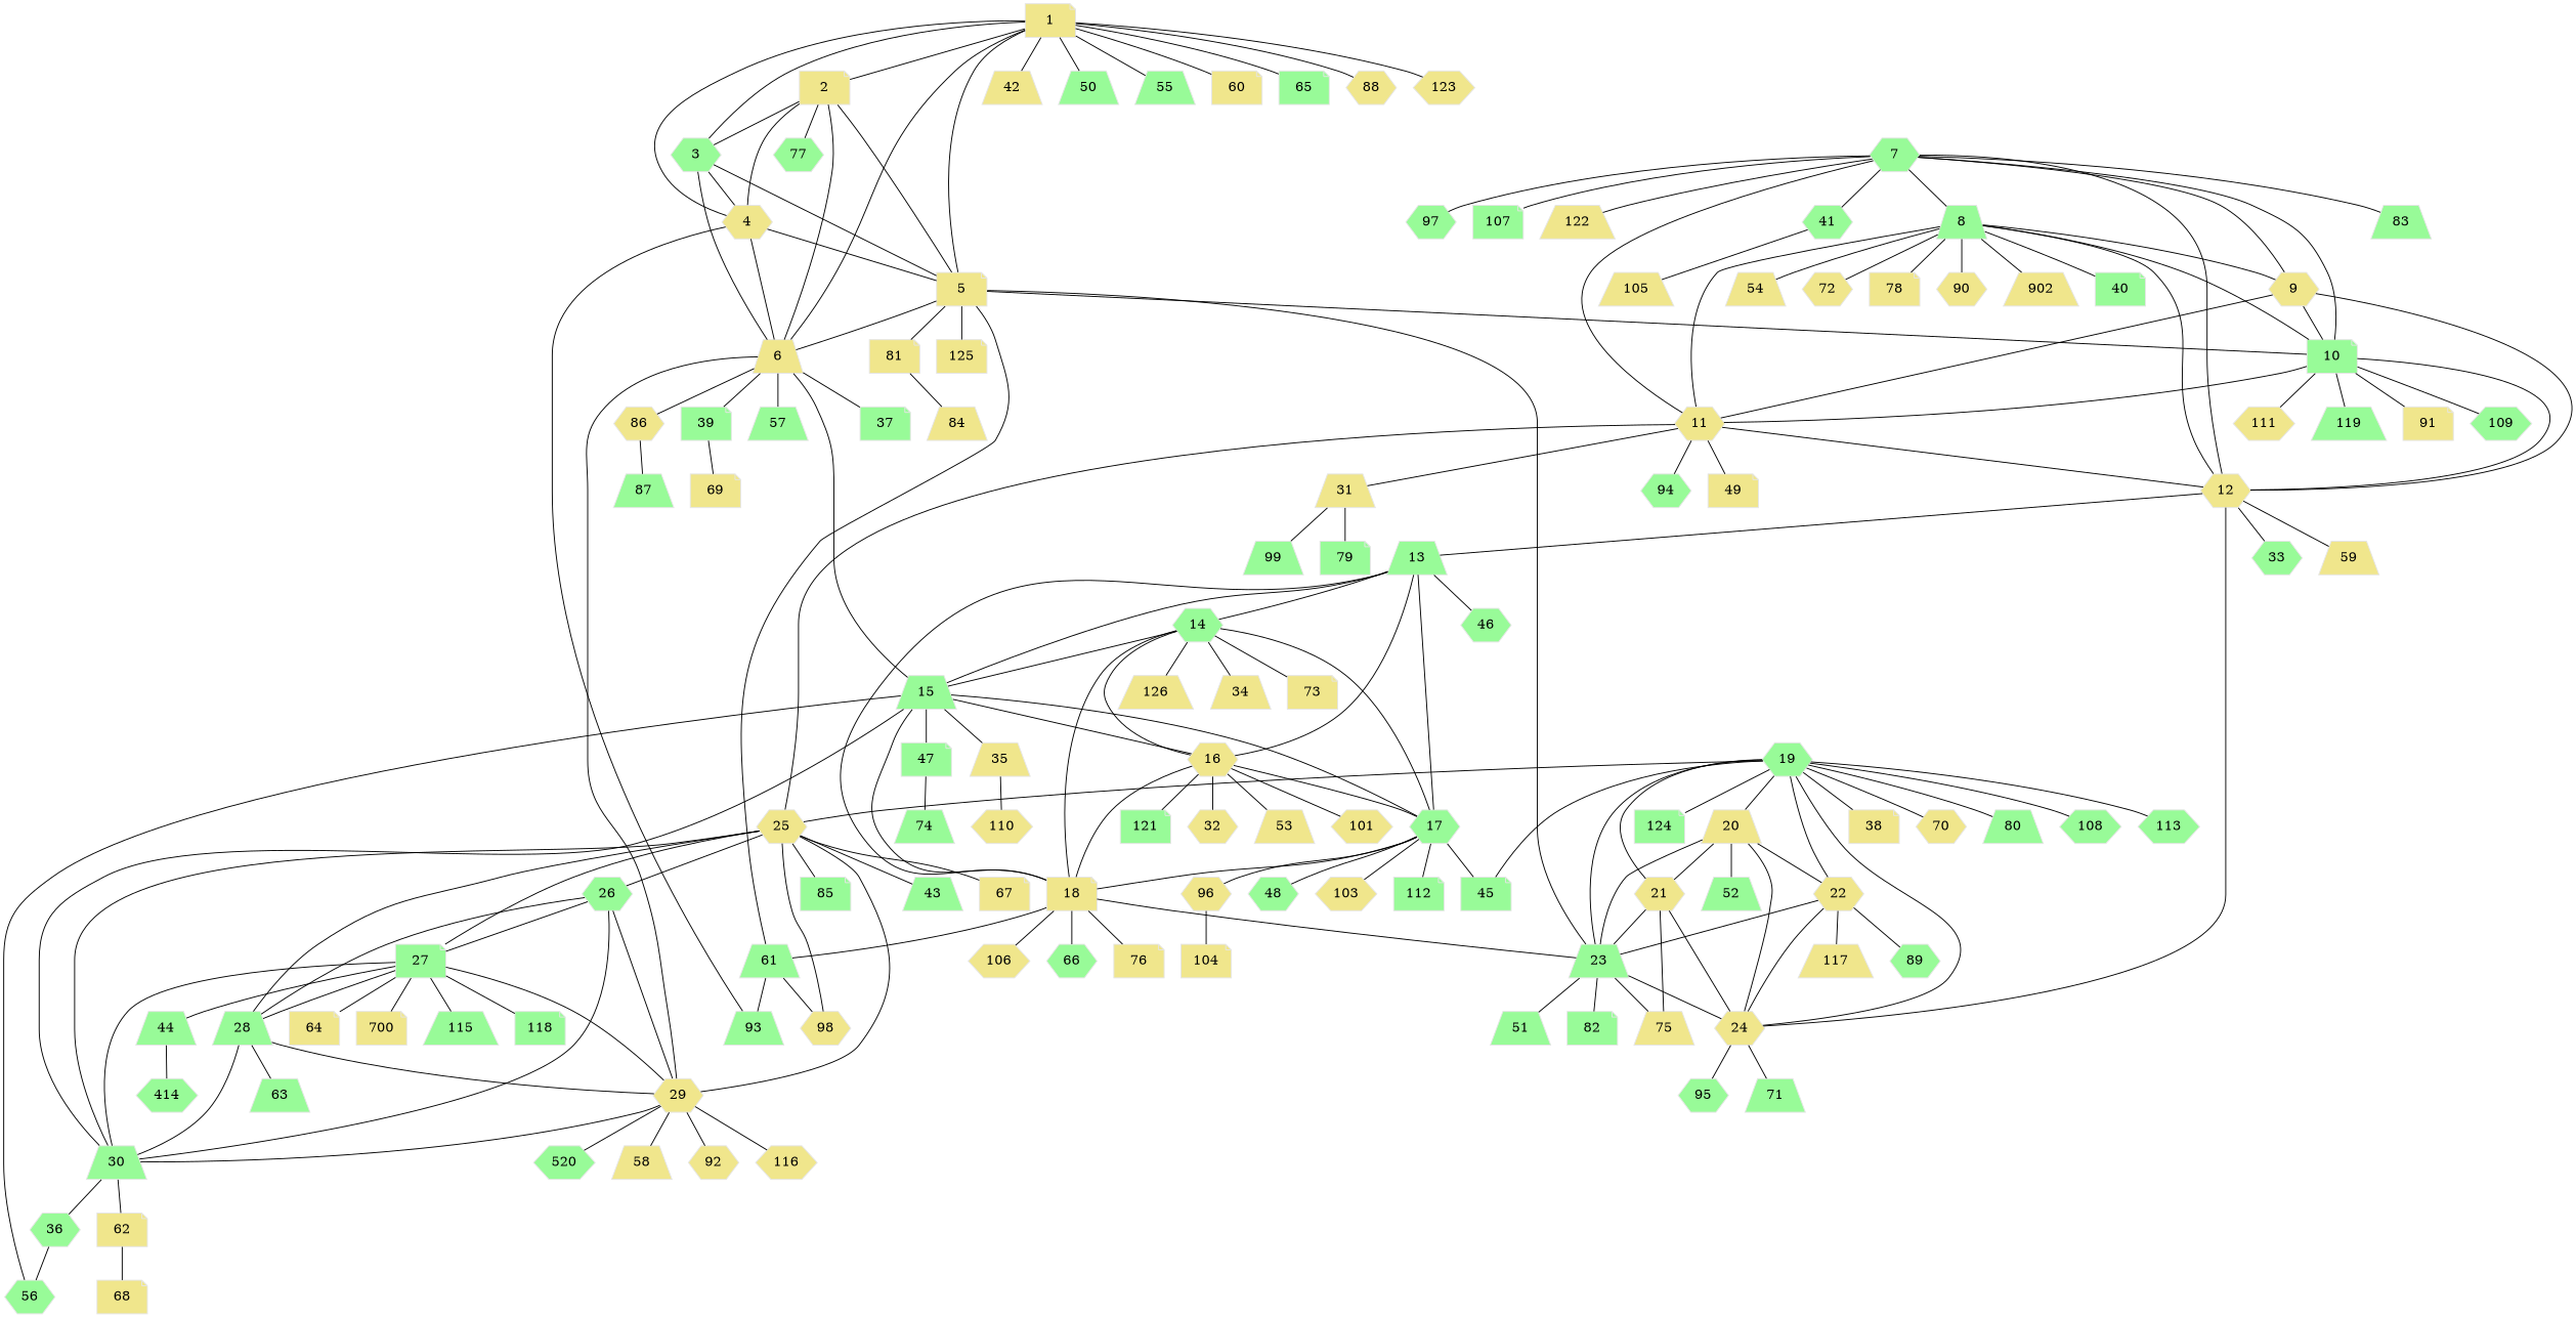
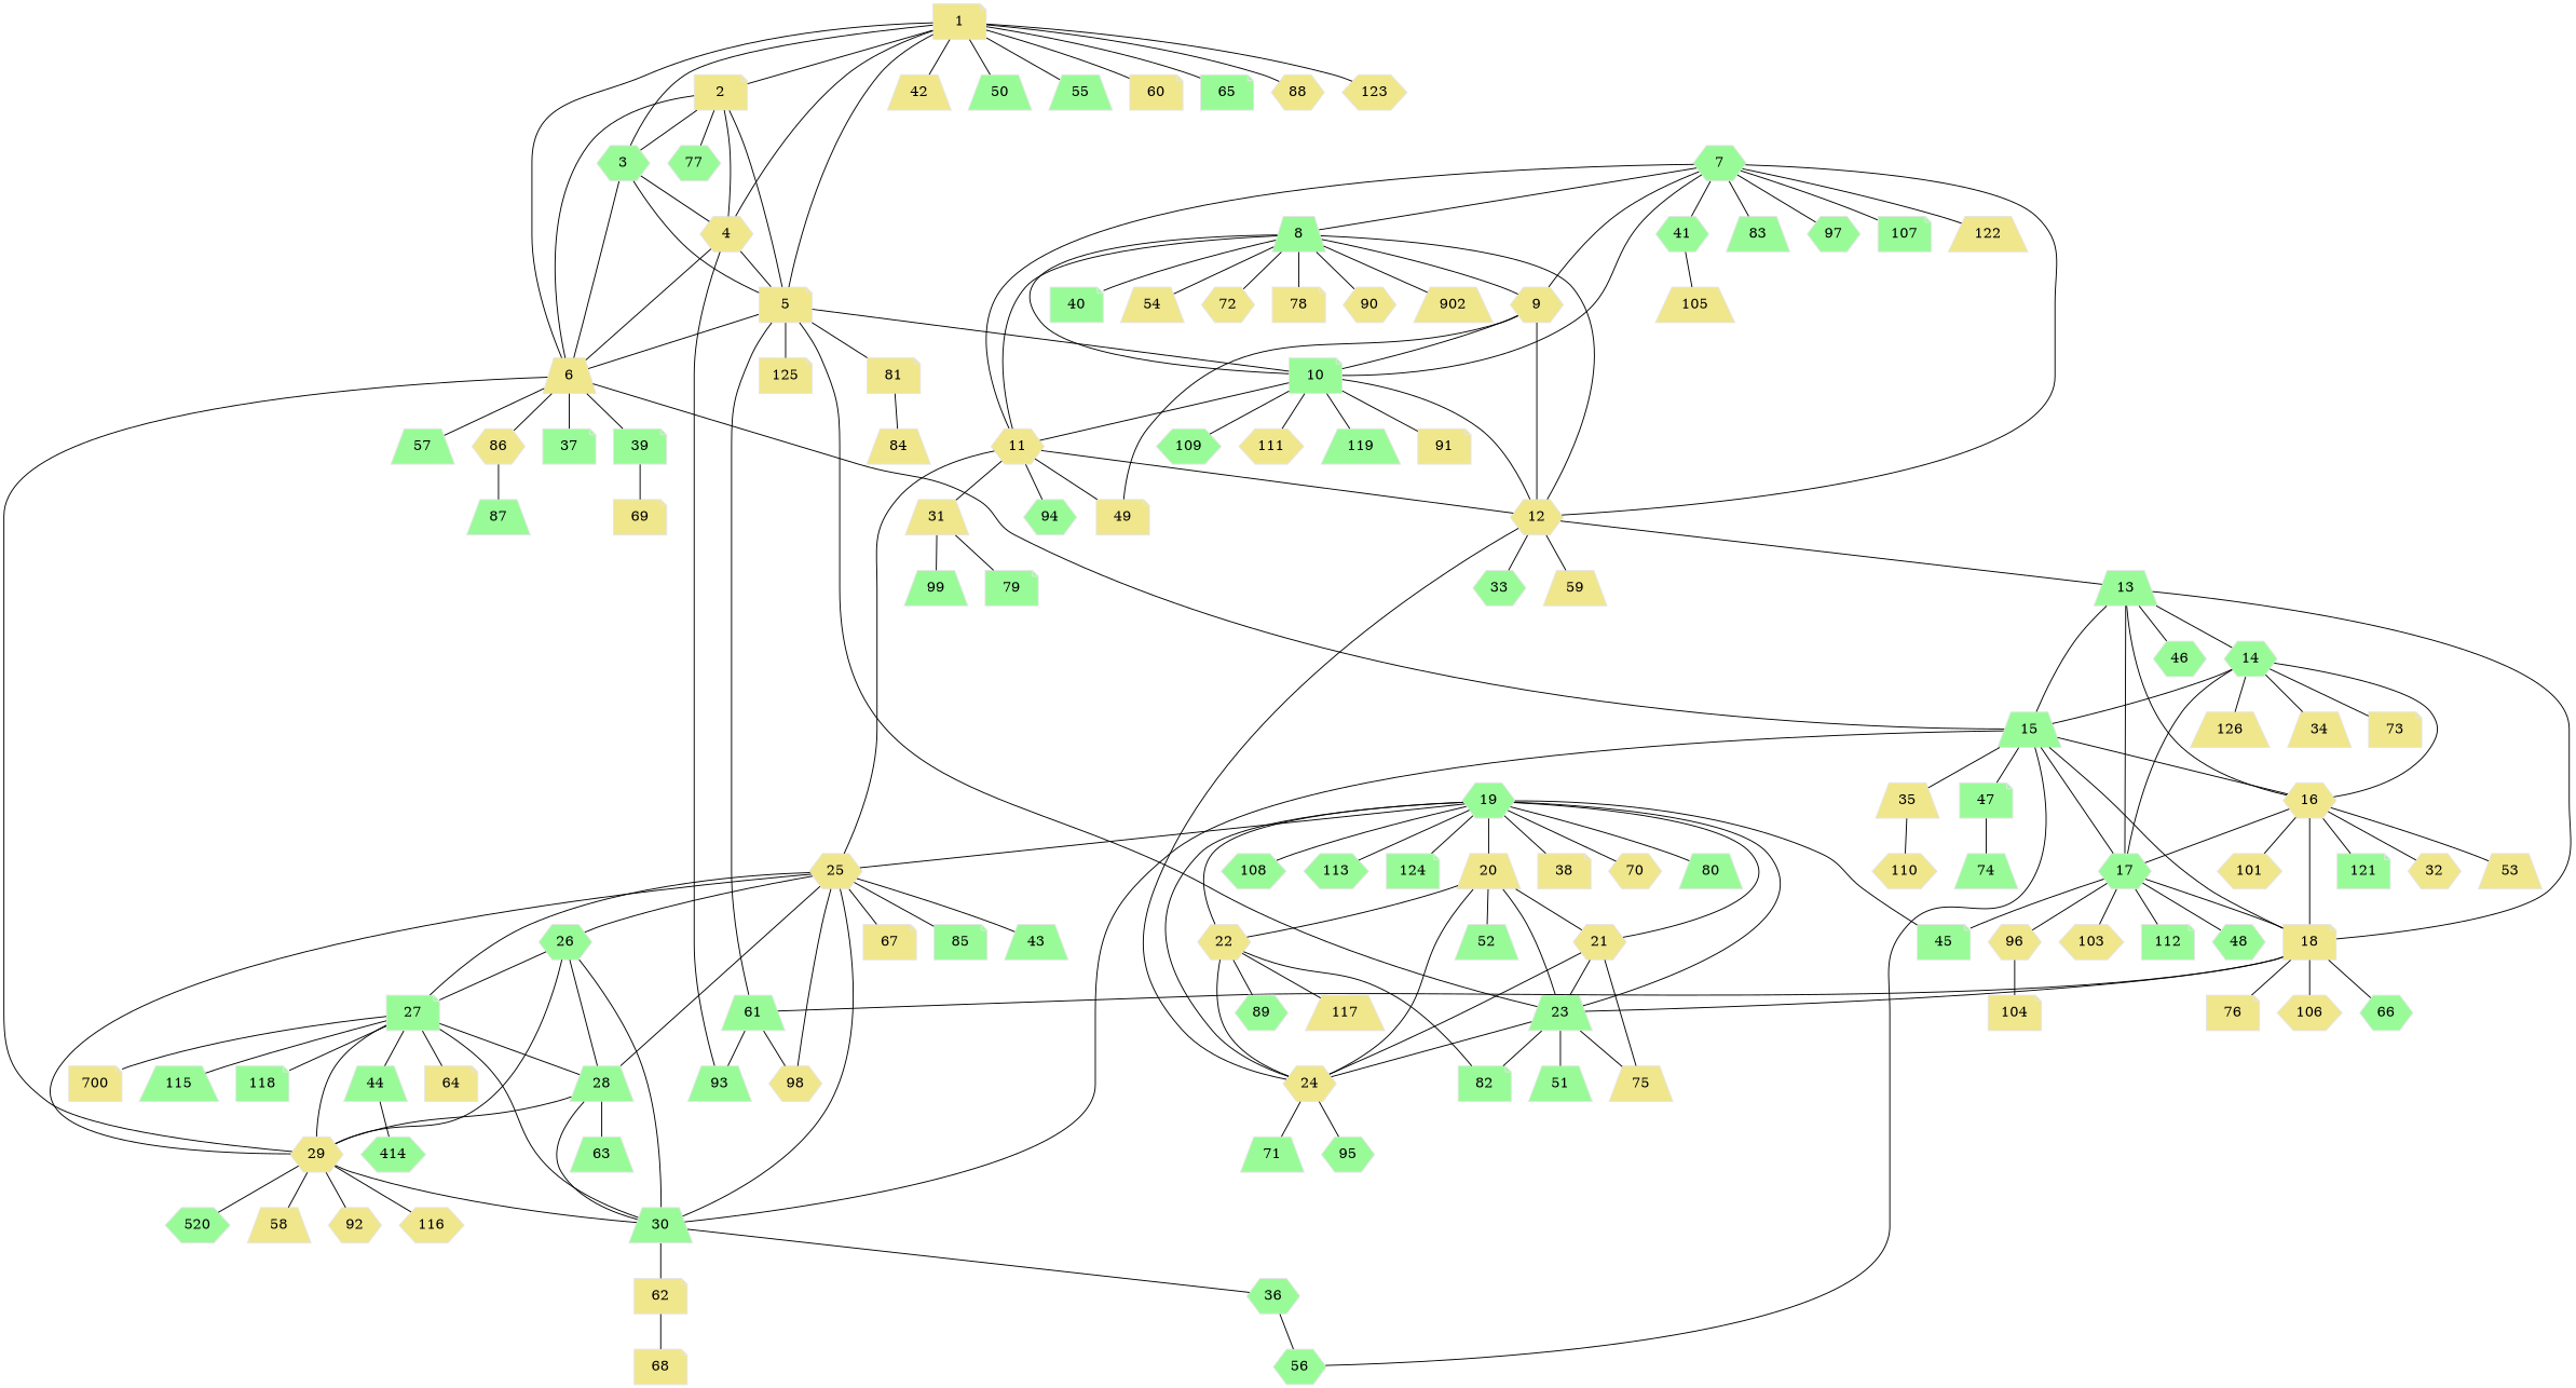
  graph {
    node [color=gray90 fillcolor=khaki shape=hexagon style=filled]
    1 [shape=note]
    2 [shape=note]
    3 [fillcolor=palegreen]
    4
    5 [shape=note]
    6 [shape=trapezium]
    42 [shape=trapezium]
    50 [fillcolor=palegreen shape=trapezium]
    55 [fillcolor=palegreen shape=trapezium]
    60 [shape=note]
    65 [fillcolor=palegreen shape=note]
    88
    123
    77 [fillcolor=palegreen]
    93 [fillcolor=palegreen shape=trapezium]
    10 [fillcolor=palegreen shape=note]
    23 [fillcolor=palegreen shape=trapezium]
    61 [fillcolor=palegreen shape=trapezium]
    81 [shape=note]
    125 [shape=note]
    15 [fillcolor=palegreen shape=trapezium]
    29
    37 [fillcolor=palegreen shape=note]
    39 [fillcolor=palegreen shape=note]
    57 [fillcolor=palegreen shape=trapezium]
    86
    11
    12
    91 [shape=note]
    109 [fillcolor=palegreen]
    111
    119 [fillcolor=palegreen shape=trapezium]
    24
    51 [fillcolor=palegreen shape=trapezium]
    75 [shape=trapezium]
    82 [fillcolor=palegreen shape=note]
    98
    84 [shape=trapezium]
    16
    17 [fillcolor=palegreen]
    18 [shape=note]
    30 [fillcolor=palegreen shape=trapezium]
    35 [shape=trapezium]
    47 [fillcolor=palegreen shape=note]
    56 [fillcolor=palegreen]
    58 [shape=trapezium]
    92
    116
    n49 [fillcolor=palegreen label=520]
    69 [shape=note]
    87 [fillcolor=palegreen shape=trapezium]
    7 [fillcolor=palegreen]
    8 [fillcolor=palegreen shape=trapezium]
    9
    41 [fillcolor=palegreen]
    83 [fillcolor=palegreen shape=trapezium]
    97 [fillcolor=palegreen]
    107 [fillcolor=palegreen shape=note]
    122 [shape=trapezium]
    40 [fillcolor=palegreen shape=note]
    54 [shape=trapezium]
    72
    78 [shape=note]
    90
    n65 [label=902 shape=trapezium]
    25
    31 [shape=trapezium]
    49 [shape=note]
    94 [fillcolor=palegreen]
    13 [fillcolor=palegreen shape=trapezium]
    33 [fillcolor=palegreen]
    59 [shape=trapezium]
    105 [shape=trapezium]
    26 [fillcolor=palegreen]
    27 [fillcolor=palegreen shape=note]
    28 [fillcolor=palegreen shape=trapezium]
    43 [fillcolor=palegreen shape=trapezium]
    67 [shape=note]
    85 [fillcolor=palegreen shape=note]
    79 [fillcolor=palegreen shape=note]
    99 [fillcolor=palegreen shape=trapezium]
    14 [fillcolor=palegreen]
    46 [fillcolor=palegreen]
    71 [fillcolor=palegreen shape=trapezium]
    95 [fillcolor=palegreen]
    34 [shape=trapezium]
    73 [shape=note]
    126 [shape=trapezium]
    32
    53 [shape=trapezium]
    101
    121 [fillcolor=palegreen shape=note]
    45 [fillcolor=palegreen shape=note]
    48 [fillcolor=palegreen]
    96
    103
    112 [fillcolor=palegreen shape=note]
    66 [fillcolor=palegreen]
    76 [shape=note]
    106
    36 [fillcolor=palegreen]
    62 [shape=note]
    110
    74 [fillcolor=palegreen shape=trapezium]
    104 [shape=note]
    19 [fillcolor=palegreen]
    20 [shape=trapezium]
    21
    22
    38 [shape=note]
    70
    80 [fillcolor=palegreen shape=trapezium]
    108 [fillcolor=palegreen]
    113 [fillcolor=palegreen]
    124 [fillcolor=palegreen shape=note]
    52 [fillcolor=palegreen shape=trapezium]
    89 [fillcolor=palegreen]
    117 [shape=trapezium]
    44 [fillcolor=palegreen shape=trapezium]
    64 [shape=note]
    n121 [label=700 shape=note]
    115 [fillcolor=palegreen shape=trapezium]
    118 [fillcolor=palegreen shape=note]
    63 [fillcolor=palegreen shape=trapezium]
    n125 [fillcolor=palegreen label=414]
    68 [shape=note]
    1 -- 2
    1 -- 3
    1 -- 4
    1 -- 5
    1 -- 6
    1 -- 42
    1 -- 50
    1 -- 55
    1 -- 60
    1 -- 65
    1 -- 88
    1 -- 123
    2 -- 3
    2 -- 4
    2 -- 5
    2 -- 6
    2 -- 77
    3 -- 4
    3 -- 5
    3 -- 6
    4 -- 5
    4 -- 6
    4 -- 93
    5 -- 6
    5 -- 10
    5 -- 23
    5 -- 61
    5 -- 81
    5 -- 125
    6 -- 15
    6 -- 29
    6 -- 37
    6 -- 39
    6 -- 57
    6 -- 86
    10 -- 11
    10 -- 12
    10 -- 91
    10 -- 109
    10 -- 111
    10 -- 119
    23 -- 24
    23 -- 51
    23 -- 75
    23 -- 82
    61 -- 93
    61 -- 98
    81 -- 84
    15 -- 16
    15 -- 17
    15 -- 18
    15 -- 30
    15 -- 35
    15 -- 47
    15 -- 56
    29 -- 30
    29 -- 58
    29 -- 92
    29 -- 116
    29 -- n49
    39 -- 69
    86 -- 87
    11 -- 12
    11 -- 25
    11 -- 31
    11 -- 49
    11 -- 94
    12 -- 24
    12 -- 13
    12 -- 33
    12 -- 59
    24 -- 71
    24 -- 95
    16 -- 17
    16 -- 18
    16 -- 32
    16 -- 53
    16 -- 101
    16 -- 121
    17 -- 18
    17 -- 45
    17 -- 48
    17 -- 96
    17 -- 103
    17 -- 112
    18 -- 23
    18 -- 61
    18 -- 66
    18 -- 76
    18 -- 106
    30 -- 36
    30 -- 62
    35 -- 110
    47 -- 74
    7 -- 10
    7 -- 11
    7 -- 12
    7 -- 8
    7 -- 9
    7 -- 41
    7 -- 83
    7 -- 97
    7 -- 107
    7 -- 122
    8 -- 10
    8 -- 11
    8 -- 12
    8 -- 9
    8 -- 40
    8 -- 54
    8 -- 72
    8 -- 78
    8 -- 90
    8 -- n65
    9 -- 10
-   9 -- 11
+   9 -- 49
    9 -- 12
    41 -- 105
    25 -- 29
    25 -- 98
    25 -- 30
    25 -- 26
    25 -- 27
    25 -- 28
    25 -- 43
    25 -- 67
    25 -- 85
    31 -- 79
    31 -- 99
    13 -- 15
    13 -- 16
    13 -- 17
    13 -- 18
    13 -- 14
    13 -- 46
    26 -- 29
    26 -- 30
    26 -- 27
    26 -- 28
    27 -- 29
    27 -- 30
    27 -- 28
    27 -- 44
    27 -- 64
    27 -- n121
    27 -- 115
    27 -- 118
    28 -- 29
    28 -- 30
    28 -- 63
    14 -- 15
    14 -- 16
    14 -- 17
-   14 -- 18
    14 -- 34
    14 -- 73
    14 -- 126
    96 -- 104
    36 -- 56
    62 -- 68
    19 -- 23
    19 -- 24
    19 -- 25
    19 -- 45
    19 -- 20
    19 -- 21
    19 -- 22
    19 -- 38
    19 -- 70
    19 -- 80
    19 -- 108
    19 -- 113
    19 -- 124
    20 -- 23
    20 -- 24
    20 -- 21
    20 -- 22
    20 -- 52
    21 -- 23
    21 -- 24
    21 -- 75
-   22 -- 23
+   22 -- 82
    22 -- 24
    22 -- 89
    22 -- 117
    44 -- n125
  }
